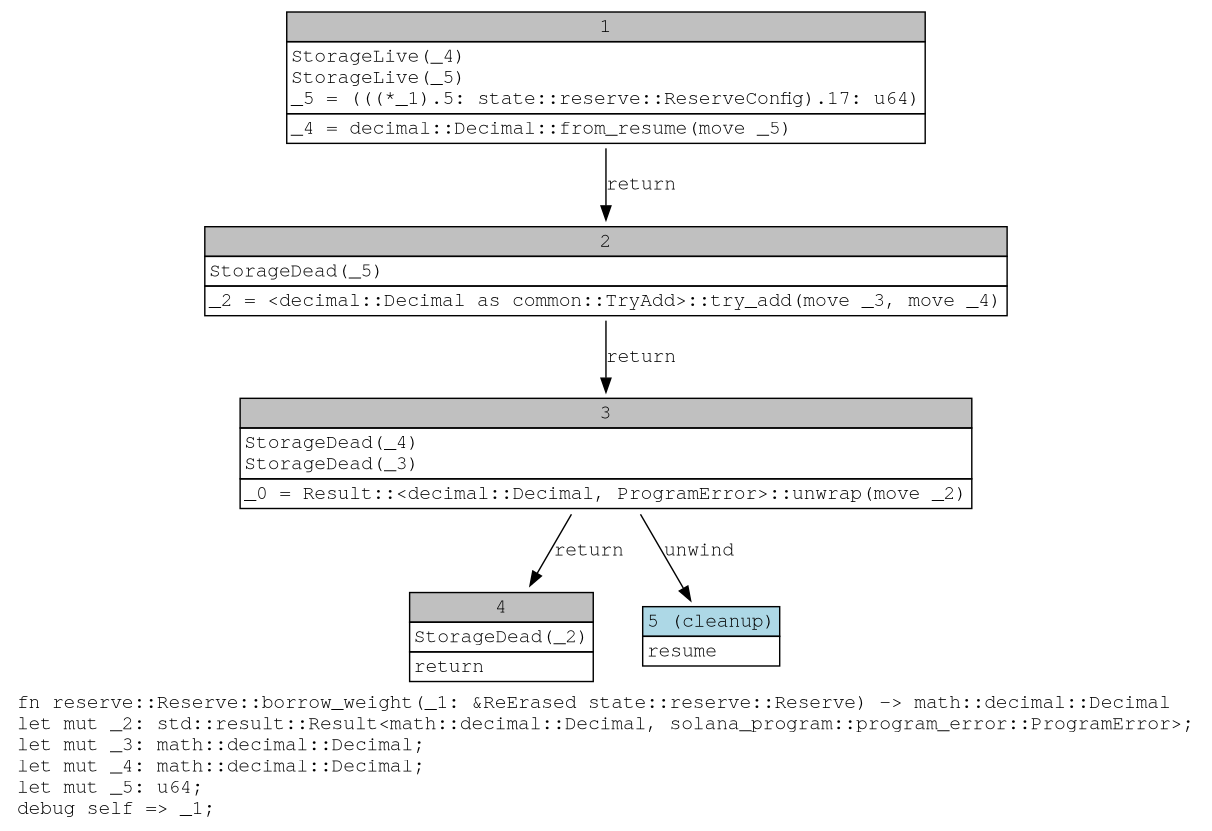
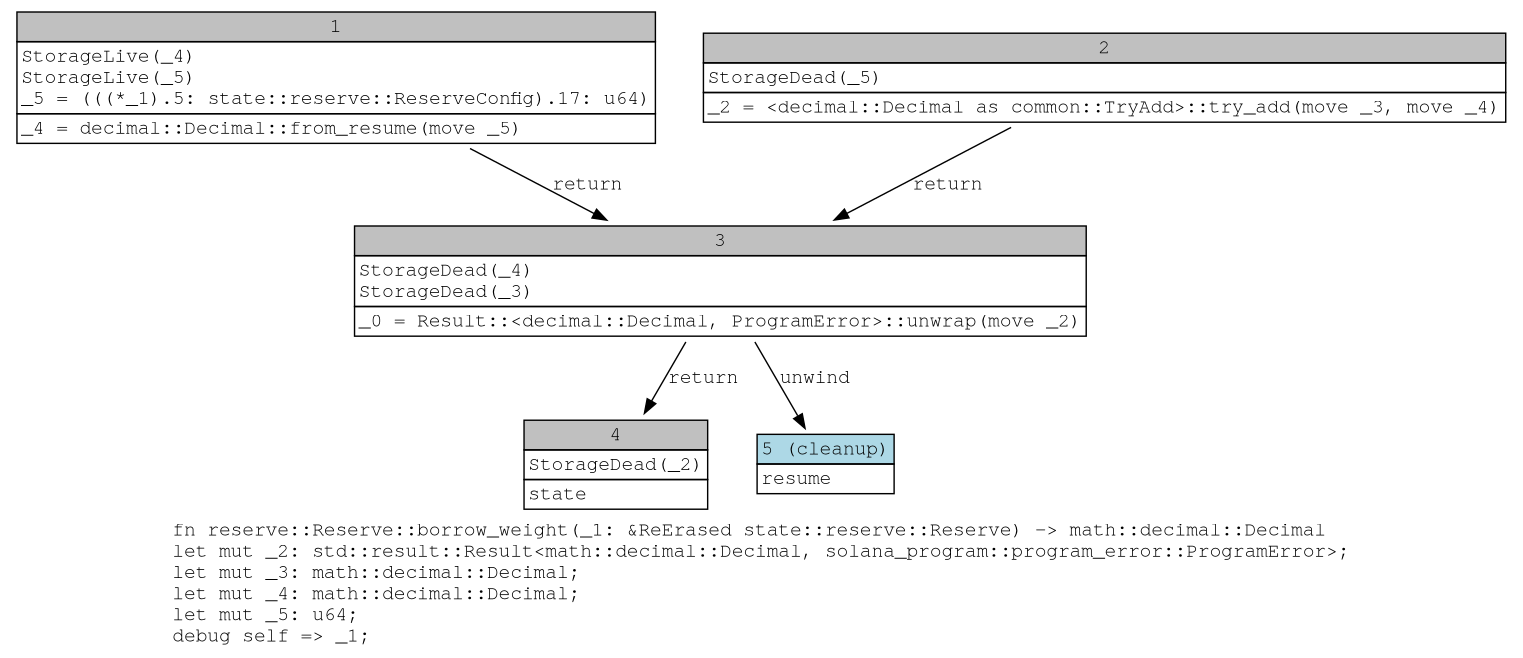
  digraph {
    fontname="Courier, monospace"
    label=<fn reserve::Reserve::borrow_weight(_1: &amp;ReErased state::reserve::Reserve) -&gt; math::decimal::Decimal<br align="left"/>let mut _2: std::result::Result&lt;math::decimal::Decimal, solana_program::program_error::ProgramError&gt;;<br align="left"/>let mut _3: math::decimal::Decimal;<br align="left"/>let mut _4: math::decimal::Decimal;<br align="left"/>let mut _5: u64;<br align="left"/>debug self =&gt; _1;<br align="left"/>>
    node [fontname="Courier, monospace" shape=none]
    edge [fontname="Courier, monospace"]
    n1 [label=<<table border="0" cellborder="1" cellspacing="0"><tr><td bgcolor="gray" align="center" colspan="1">1</td></tr><tr><td align="left" balign="left">StorageLive(_4)<br/>StorageLive(_5)<br/>_5 = (((*_1).5: state::reserve::ReserveConfig).17: u64)<br/></td></tr><tr><td align="left">_4 = decimal::Decimal::from_resume(move _5)</td></tr></table>>]
    n2 [label=<<table border="0" cellborder="1" cellspacing="0"><tr><td bgcolor="gray" align="center" colspan="1">2</td></tr><tr><td align="left" balign="left">StorageDead(_5)<br/></td></tr><tr><td align="left">_2 = &lt;decimal::Decimal as common::TryAdd&gt;::try_add(move _3, move _4)</td></tr></table>>]
    n3 [label=<<table border="0" cellborder="1" cellspacing="0"><tr><td bgcolor="gray" align="center" colspan="1">3</td></tr><tr><td align="left" balign="left">StorageDead(_4)<br/>StorageDead(_3)<br/></td></tr><tr><td align="left">_0 = Result::&lt;decimal::Decimal, ProgramError&gt;::unwrap(move _2)</td></tr></table>>]
-   n4 [label=<<table border="0" cellborder="1" cellspacing="0"><tr><td bgcolor="gray" align="center" colspan="1">4</td></tr><tr><td align="left" balign="left">StorageDead(_2)<br/></td></tr><tr><td align="left">return</td></tr></table>>]
+   n4 [label=<<table border="0" cellborder="1" cellspacing="0"><tr><td bgcolor="gray" align="center" colspan="1">4</td></tr><tr><td align="left" balign="left">StorageDead(_2)<br/></td></tr><tr><td align="left">state</td></tr></table>>]
    n5 [label=<<table border="0" cellborder="1" cellspacing="0"><tr><td bgcolor="lightblue" align="center" colspan="1">5 (cleanup)</td></tr><tr><td align="left">resume</td></tr></table>>]
-   n1 -> n2 [label=return]
+   n1 -> n3 [label=return]
    n2 -> n3 [label=return]
    n3 -> n4 [label=return]
    n3 -> n5 [label=unwind]
  }
